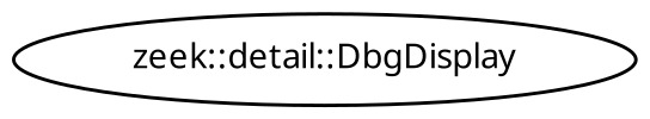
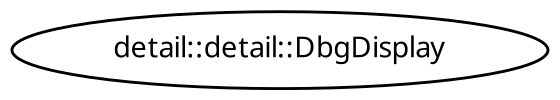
  digraph {
    rankdir=LR
    fontname="Noto Sans"
-   n1 [color=black fillcolor=white fontname="Noto Sans" fontsize=10 height=0.2 label="zeek::detail::DbgDisplay" shape=ellipse style=filled width=0.4]
+   n1 [color=black fillcolor=white fontname="Noto Sans" fontsize=10 height=0.2 label="detail::detail::DbgDisplay" shape=ellipse style=filled width=0.4]
  }
